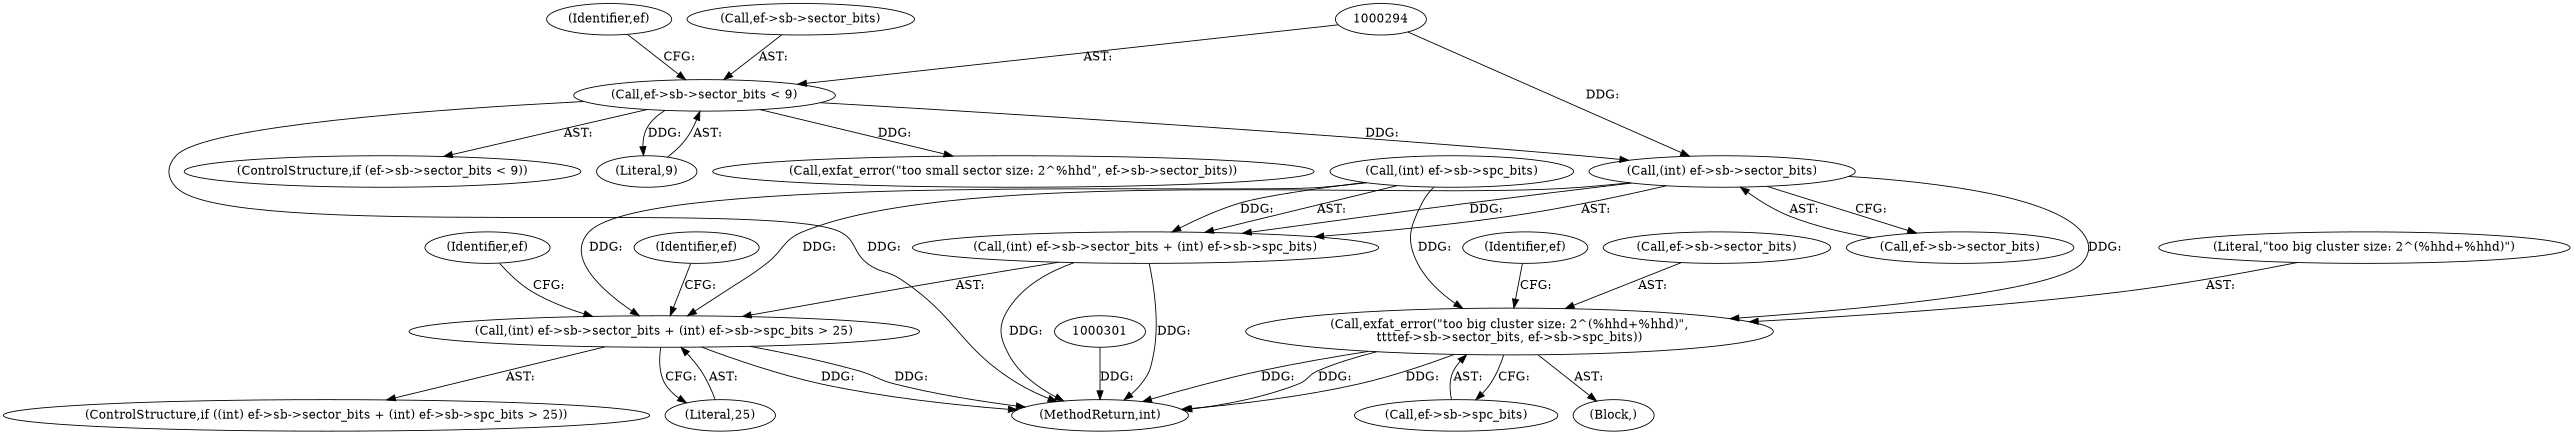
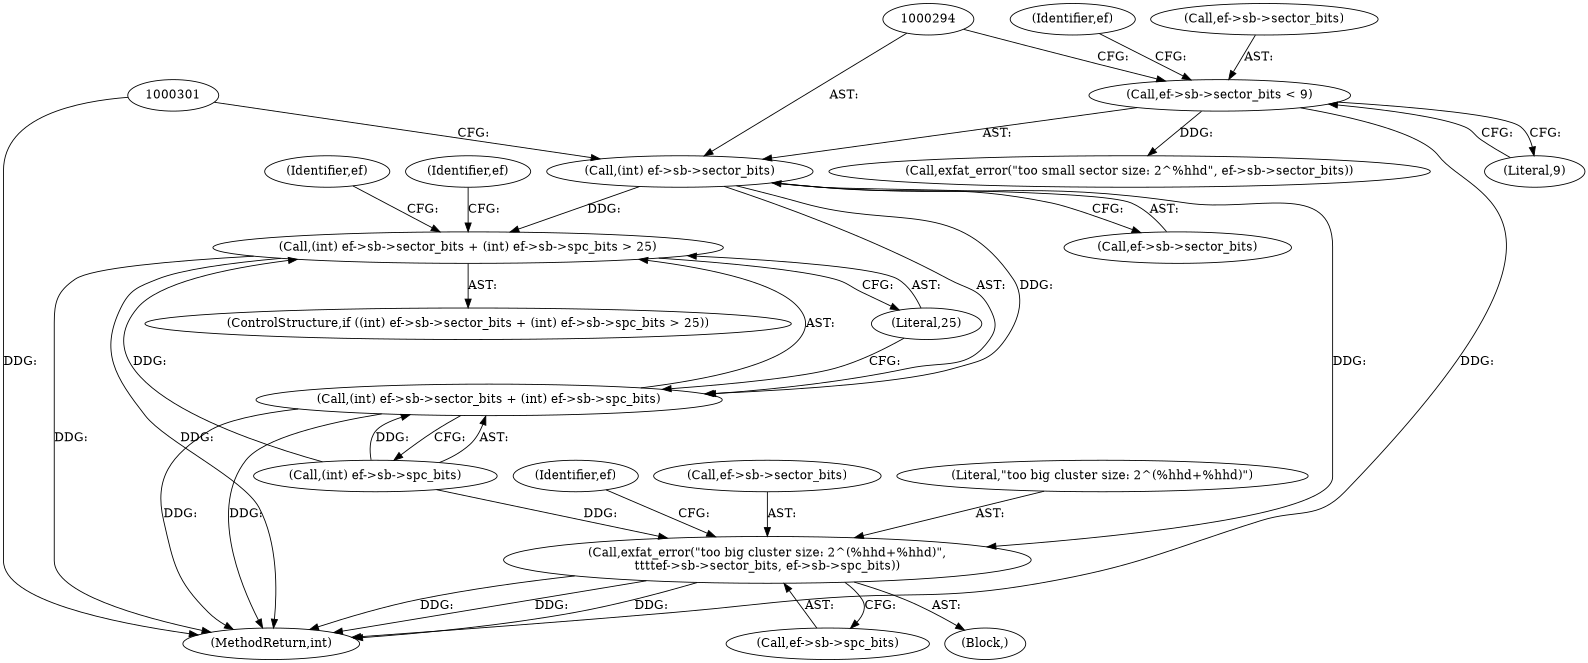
  digraph {
    n1 [label="(Call,(int) ef->sb->sector_bits)"]
    n2 [label="(Call,(int) ef->sb->sector_bits + (int) ef->sb->spc_bits > 25)"]
    n3 [label="(Call,(int) ef->sb->sector_bits + (int) ef->sb->spc_bits)"]
    n4 [label="(Call,exfat_error(\"too big cluster size: 2^(%hhd+%hhd)\",\n\t\t\t\tef->sb->sector_bits, ef->sb->spc_bits))"]
    n5 [label="(Call,ef->sb->sector_bits)"]
    n6 [label="(MethodReturn,int)"]
    n7 [label="(ControlStructure,if ((int) ef->sb->sector_bits + (int) ef->sb->spc_bits > 25))"]
    n8 [label="(Literal,25)"]
    n9 [label="(Call,(int) ef->sb->spc_bits)"]
    n10 [label="(Call,ef->sb->spc_bits)"]
    n11 [label="(Block,)"]
    n12 [label="(Call,ef->sb->sector_bits < 9)"]
    n13 [label="(Literal,9)"]
-   n14 [label="(ControlStructure,if (ef->sb->sector_bits < 9))"]
    n15 [label="(Call,exfat_error(\"too small sector size: 2^%hhd\", ef->sb->sector_bits))"]
    n16 [label="(Identifier,ef)"]
    n17 [label="(Identifier,ef)"]
    n18 [label="(Identifier,ef)"]
    n19 [label="(Call,ef->sb->sector_bits)"]
    n20 [label="(Call,ef->sb->sector_bits)"]
    n21 [label="(Literal,\"too big cluster size: 2^(%hhd+%hhd)\")"]
    n22 [label="(Identifier,ef)"]
    1000294
    1000301
    n1 -> n2 [label="DDG: "]
    n1 -> n3 [label="AST: "]
    n1 -> n3 [label="DDG: "]
    n1 -> n4 [label="DDG: "]
    n1 -> n5 [label="CFG: "]
    n2 -> n6 [label="DDG: "]
    n2 -> n6 [label="DDG: "]
    n2 -> n7 [label="AST: "]
    n2 -> n8 [label="CFG: "]
    n3 -> n2 [label="AST: "]
    n3 -> n6 [label="DDG: "]
    n3 -> n6 [label="DDG: "]
+   n3 -> n9 [label="CFG: "]
    n4 -> n6 [label="DDG: "]
    n4 -> n6 [label="DDG: "]
    n4 -> n6 [label="DDG: "]
    n4 -> n10 [label="CFG: "]
    n4 -> n11 [label="AST: "]
    n5 -> n1 [label="AST: "]
    n8 -> n2 [label="AST: "]
+   n8 -> n3 [label="CFG: "]
    n9 -> n2 [label="DDG: "]
    n9 -> n3 [label="AST: "]
    n9 -> n3 [label="DDG: "]
    n9 -> n4 [label="DDG: "]
    n10 -> n4 [label="AST: "]
-   n12 -> n1 [label="DDG: "]
+   n12 -> n1 [label="AST: "]
    n12 -> n6 [label="DDG: "]
-   n12 -> n13 [label="DDG: "]
-   n12 -> n14 [label="AST: "]
+   n12 -> n13 [label="CFG: "]
    n12 -> n15 [label="DDG: "]
-   n13 -> n12 [label="AST: "]
+   n13 -> n12 [label="CFG: "]
    n16 -> n2 [label="CFG: "]
    n17 -> n4 [label="CFG: "]
    n18 -> n2 [label="CFG: "]
    n19 -> n12 [label="AST: "]
    n20 -> n4 [label="AST: "]
    n21 -> n4 [label="AST: "]
    n22 -> n12 [label="CFG: "]
-   1000294 -> n1 [label="DDG: "]
-   1000294 -> n12 [label="AST: "]
+   1000294 -> n1 [label="AST: "]
+   1000294 -> n12 [label="CFG: "]
+   1000301 -> n1 [label="CFG: "]
    1000301 -> n6 [label="DDG: "]
  }
